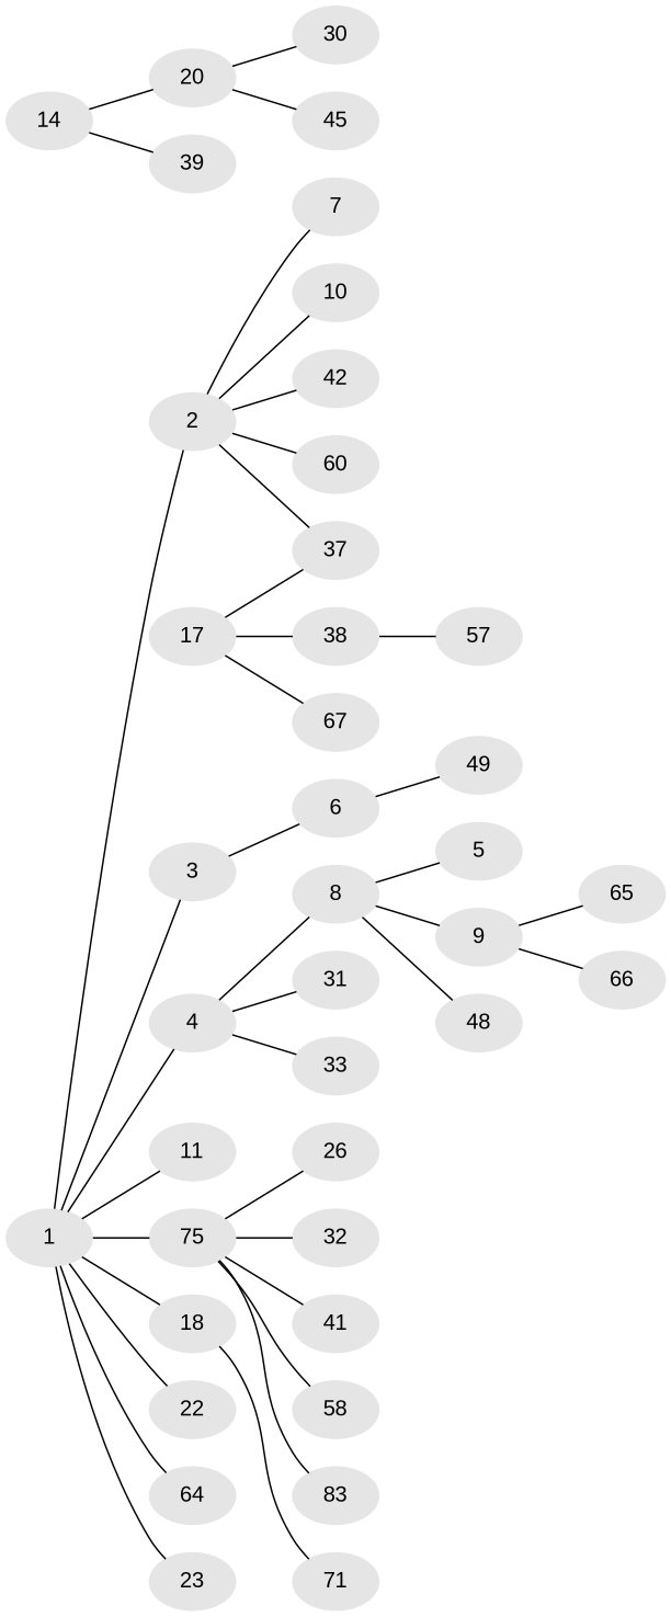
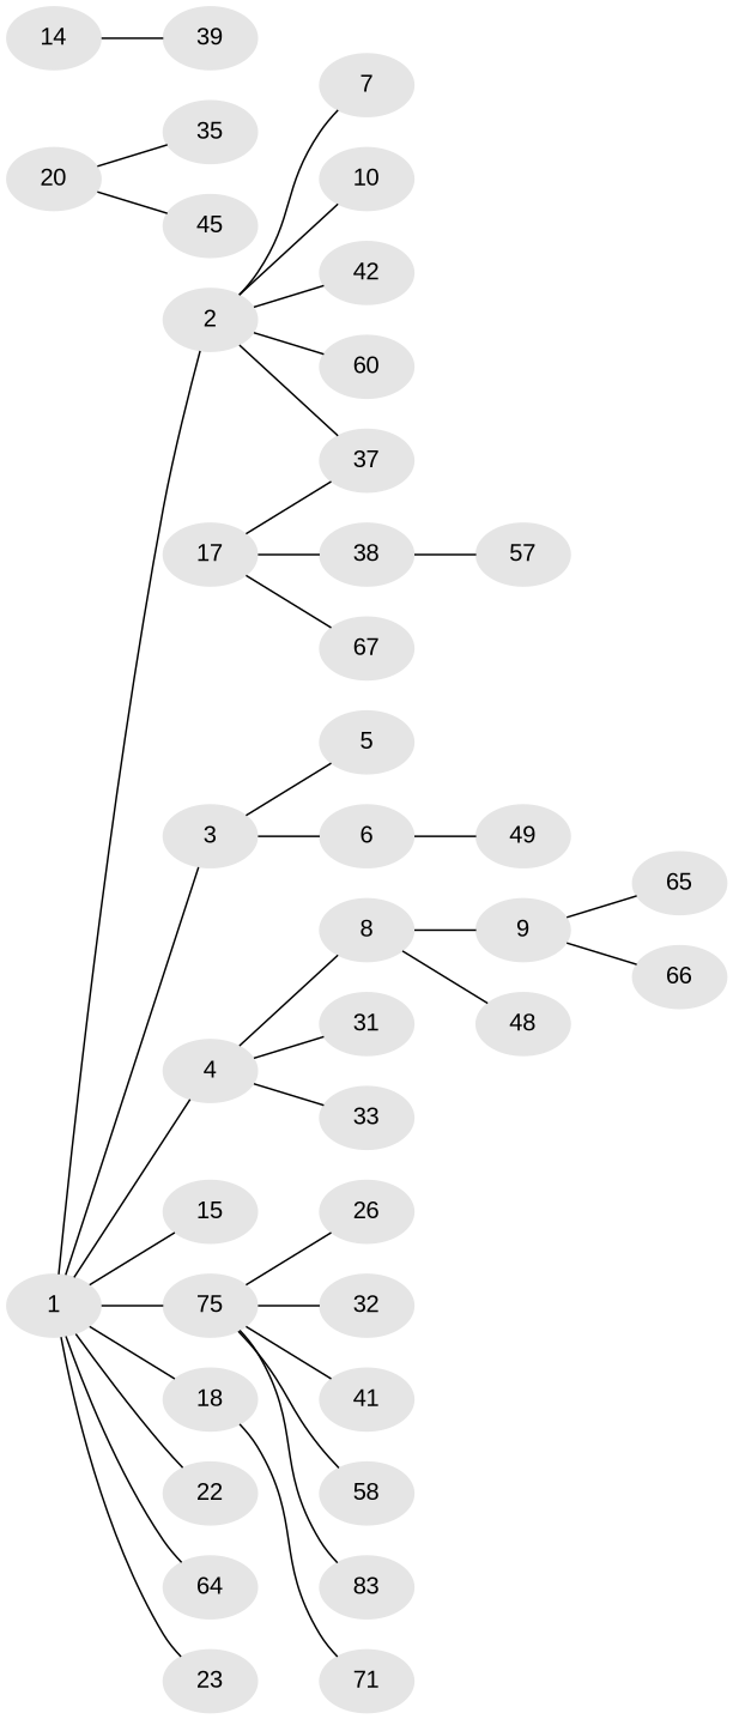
  graph {
    fontname="Liberation Sans"
    rankdir=LR
    node [color=gray90 fontname="Liberation Sans" style=filled]
    edge [fontname="Liberation Sans"]
    1
    2
    3
    4
-   11
+   11 [label=15]
    n6 [label=75 super="+16"]
    18 [super="+30"]
    22 [super="+70+47"]
    64
    n10 [label=23]
    7 [super="+29+34"]
    10 [super="+36"]
    42
    60
    37
    5 [super="+46"]
    6 [super="+23"]
    8 [super="+25+28"]
    31
    33 [super="+49"]
    20 [super="+68+27"]
    14
    39
    26 [super="+52"]
    32 [super="+53+63"]
    41 [super="+59"]
    58
    83
    71
    17 [super="+19+50"]
    38 [super="+80"]
    67 [super="+69"]
    n33 [label=49 super="+62"]
    9 [super="+40+56"]
    48
    65
    66
-   35 [label=30]
+   35
    45 [super="+55"]
    57
    1 -- 2
    1 -- 3
    1 -- 4
    1 -- 11
    1 -- n6
    1 -- 18
    1 -- 22
    1 -- 64
    1 -- n10
    2 -- 7
    2 -- 10
    2 -- 42
    2 -- 60
    2 -- 37
-   8 -- 5
+   3 -- 5
    3 -- 6
    4 -- 8
    4 -- 31
    4 -- 33
    n6 -- 26
    n6 -- 32
    n6 -- 41
    n6 -- 58
    n6 -- 83
    18 -- 71
    6 -- n33
    8 -- 9
    8 -- 48
    20 -- 35
    20 -- 45
-   14 -- 20
    14 -- 39
    17 -- 37
    17 -- 38
    17 -- 67
    38 -- 57
    9 -- 65
    9 -- 66
  }
